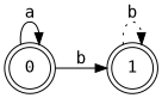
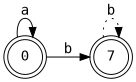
  digraph {
    rankdir=LR
    fontname="DejaVu Sans Mono"
    node [shape=doublecircle fontname="DejaVu Sans Mono"]
    edge [style=solid fontname="DejaVu Sans Mono"]
    0
-   1
+   1 [label=7]
    0 -> 0 [label=a]
    0 -> 1 [label=b]
    1 -> 1 [label=b style=dotted]
  }
